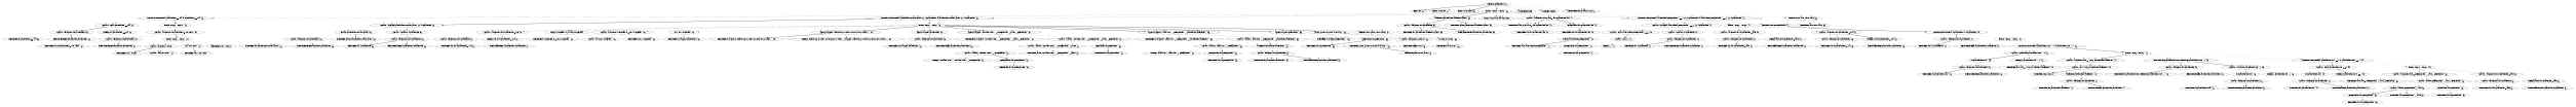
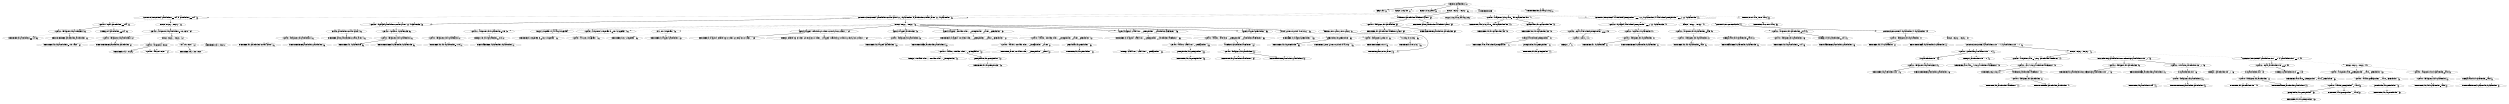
  digraph {
    edge [style=dotted]
    n1 [label=<(METHOD,replaceTokens)<SUB>421</SUB>>]
    n2 [label=<(PARAM,this)<SUB>421</SUB>>]
    n3 [label=<(PARAM,String line)<SUB>421</SUB>>]
    n4 [label=<(PARAM,String parent)<SUB>421</SUB>>]
    n5 [label=<(BLOCK,&lt;empty&gt;,&lt;empty&gt;)<SUB>422</SUB>>]
    n6 [label=<(MODIFIER,PRIVATE)>]
-   n7 [label=<(MODIFIER,VIRTUAL)>]
    n8 [label=<(METHOD_RETURN,java.lang.String)<SUB>421</SUB>>]
    n9 [label=<(CONTROL_STRUCTURE,if (passedTokens == null),if (passedTokens == null))<SUB>423</SUB>>]
    n10 [label=<(CONTROL_STRUCTURE,if (passedTokens.contains(parent) &amp;&amp; !duplicateToken),if (passedTokens.contains(parent) &amp;&amp; !duplicateToken))<SUB>426</SUB>>]
    n11 [label=<(addElement,passedTokens.addElement(parent))<SUB>439</SUB>>]
    n12 [label=<(LOCAL,String value: java.lang.String)>]
    n13 [label=<(&lt;operator&gt;.assignment,String value = this.replaceTokens(line))<SUB>440</SUB>>]
    n14 [label=<(CONTROL_STRUCTURE,if (value.indexOf(getBeginToken()) == -1 &amp;&amp; !duplicateToken),if (value.indexOf(getBeginToken()) == -1 &amp;&amp; !duplicateToken))<SUB>441</SUB>>]
    n15 [label=<(RETURN,return value;,return value;)<SUB>455</SUB>>]
    n16 [label=<(&lt;operator&gt;.equals,passedTokens == null)<SUB>423</SUB>>]
    n17 [label=<(BLOCK,&lt;empty&gt;,&lt;empty&gt;)<SUB>423</SUB>>]
    n18 [label=<(&lt;operator&gt;.logicalAnd,passedTokens.contains(parent) &amp;&amp; !duplicateToken)<SUB>426</SUB>>]
    n19 [label=<(BLOCK,&lt;empty&gt;,&lt;empty&gt;)<SUB>426</SUB>>]
    n20 [label=<(&lt;operator&gt;.fieldAccess,this.passedTokens)<SUB>439</SUB>>]
    n21 [label=<(IDENTIFIER,parent,passedTokens.addElement(parent))<SUB>439</SUB>>]
    n22 [label=<(IDENTIFIER,value,String value = this.replaceTokens(line))<SUB>440</SUB>>]
    n23 [label=<(replaceTokens,this.replaceTokens(line))<SUB>440</SUB>>]
    n24 [label=<(&lt;operator&gt;.logicalAnd,value.indexOf(getBeginToken()) == -1 &amp;&amp; !duplicateToken)<SUB>441</SUB>>]
    n25 [label=<(BLOCK,&lt;empty&gt;,&lt;empty&gt;)<SUB>441</SUB>>]
    n26 [label=<(CONTROL_STRUCTURE,else,else)<SUB>444</SUB>>]
    n27 [label=<(IDENTIFIER,value,return value;)<SUB>455</SUB>>]
    n28 [label=<(&lt;operator&gt;.fieldAccess,this.passedTokens)<SUB>423</SUB>>]
    n29 [label=<(LITERAL,null,passedTokens == null)<SUB>423</SUB>>]
    n30 [label=<(&lt;operator&gt;.assignment,this.passedTokens = new Vector())<SUB>424</SUB>>]
    n31 [label=<(IDENTIFIER,this,passedTokens == null)<SUB>423</SUB>>]
    n32 [label=<(FIELD_IDENTIFIER,passedTokens,passedTokens)<SUB>423</SUB>>]
    n33 [label=<(&lt;operator&gt;.fieldAccess,this.passedTokens)<SUB>424</SUB>>]
    n34 [label=<(BLOCK,&lt;empty&gt;,&lt;empty&gt;)<SUB>424</SUB>>]
    n35 [label=<(IDENTIFIER,this,this.passedTokens = new Vector())<SUB>424</SUB>>]
    n36 [label=<(FIELD_IDENTIFIER,passedTokens,passedTokens)<SUB>424</SUB>>]
    n37 [label=<(&lt;operator&gt;.assignment,&lt;empty&gt;)>]
    n38 [label=<(&lt;init&gt;,new Vector())<SUB>424</SUB>>]
    n39 [label=<(IDENTIFIER,$obj11,&lt;empty&gt;)>]
    n40 [label=<(IDENTIFIER,$obj11,&lt;empty&gt;)>]
    n41 [label=<(&lt;operator&gt;.alloc,new Vector())<SUB>424</SUB>>]
    n42 [label=<(IDENTIFIER,$obj11,new Vector())>]
    n43 [label=<(contains,passedTokens.contains(parent))<SUB>426</SUB>>]
    n44 [label=<(&lt;operator&gt;.logicalNot,!duplicateToken)<SUB>426</SUB>>]
    n45 [label=<(&lt;operator&gt;.assignment,this.duplicateToken = true)<SUB>427</SUB>>]
    n46 [label=<(LOCAL,StringBuffer sb: java.lang.StringBuffer)>]
    n47 [label=<(&lt;operator&gt;.assignment,StringBuffer sb = new StringBuffer())<SUB>428</SUB>>]
    n48 [label=<(&lt;init&gt;,new StringBuffer())<SUB>428</SUB>>]
    n49 [label=<(append,sb.append(&quot;Inifinite loop in tokens. Currently known tokens : &quot;))<SUB>429</SUB>>]
    n50 [label=<(append,sb.append(passedTokens))<SUB>430</SUB>>]
    n51 [label=<(append,sb.append(&quot;\nProblem token : &quot; + getBeginToken() + parent + getEndToken()))<SUB>431</SUB>>]
    n52 [label=<(append,sb.append(&quot; called from &quot; + getBeginToken() + passedTokens.lastElement()))<SUB>433</SUB>>]
    n53 [label=<(append,sb.append(getEndToken()))<SUB>435</SUB>>]
    n54 [label=<(println,System.out.println(sb.toString()))<SUB>436</SUB>>]
    n55 [label=<(RETURN,return parent;,return parent;)<SUB>437</SUB>>]
    n56 [label=<(&lt;operator&gt;.fieldAccess,this.passedTokens)<SUB>426</SUB>>]
    n57 [label=<(IDENTIFIER,parent,passedTokens.contains(parent))<SUB>426</SUB>>]
    n58 [label=<(&lt;operator&gt;.fieldAccess,this.duplicateToken)<SUB>426</SUB>>]
    n59 [label=<(IDENTIFIER,this,passedTokens.contains(parent))<SUB>426</SUB>>]
    n60 [label=<(FIELD_IDENTIFIER,passedTokens,passedTokens)<SUB>426</SUB>>]
    n61 [label=<(IDENTIFIER,this,!duplicateToken)<SUB>426</SUB>>]
    n62 [label=<(FIELD_IDENTIFIER,duplicateToken,duplicateToken)<SUB>426</SUB>>]
    n63 [label=<(&lt;operator&gt;.fieldAccess,this.duplicateToken)<SUB>427</SUB>>]
    n64 [label=<(LITERAL,true,this.duplicateToken = true)<SUB>427</SUB>>]
    n65 [label=<(IDENTIFIER,sb,StringBuffer sb = new StringBuffer())<SUB>428</SUB>>]
    n66 [label=<(&lt;operator&gt;.alloc,new StringBuffer())<SUB>428</SUB>>]
    n67 [label=<(IDENTIFIER,sb,new StringBuffer())<SUB>428</SUB>>]
    n68 [label=<(IDENTIFIER,sb,sb.append(passedTokens))<SUB>430</SUB>>]
    n69 [label=<(IDENTIFIER,sb,sb.append(&quot;Inifinite loop in tokens. Currently known tokens : &quot;))<SUB>429</SUB>>]
    n70 [label=<(LITERAL,&quot;Inifinite loop in tokens. Currently known tokens : &quot;,sb.append(&quot;Inifinite loop in tokens. Currently known tokens : &quot;))<SUB>429</SUB>>]
    n71 [label=<(&lt;operator&gt;.fieldAccess,this.passedTokens)<SUB>430</SUB>>]
    n72 [label=<(IDENTIFIER,sb,sb.append(&quot;\nProblem token : &quot; + getBeginToken() + parent + getEndToken()))<SUB>431</SUB>>]
    n73 [label=<(&lt;operator&gt;.addition,&quot;\nProblem token : &quot; + getBeginToken() + parent + getEndToken())<SUB>431</SUB>>]
    n74 [label=<(IDENTIFIER,sb,sb.append(&quot; called from &quot; + getBeginToken() + passedTokens.lastElement()))<SUB>433</SUB>>]
    n75 [label=<(&lt;operator&gt;.addition,&quot; called from &quot; + getBeginToken() + passedTokens.lastElement())<SUB>433</SUB>>]
    n76 [label=<(IDENTIFIER,sb,sb.append(getEndToken()))<SUB>435</SUB>>]
    n77 [label=<(getEndToken,this.getEndToken())<SUB>435</SUB>>]
    n78 [label=<(&lt;operator&gt;.fieldAccess,System.out)<SUB>436</SUB>>]
    n79 [label=<(toString,sb.toString())<SUB>436</SUB>>]
    n80 [label=<(IDENTIFIER,parent,return parent;)<SUB>437</SUB>>]
    n81 [label=<(IDENTIFIER,this,this.duplicateToken = true)<SUB>427</SUB>>]
    n82 [label=<(FIELD_IDENTIFIER,duplicateToken,duplicateToken)<SUB>427</SUB>>]
    n83 [label=<(IDENTIFIER,this,sb.append(passedTokens))<SUB>430</SUB>>]
    n84 [label=<(FIELD_IDENTIFIER,passedTokens,passedTokens)<SUB>430</SUB>>]
    n85 [label=<(&lt;operator&gt;.addition,&quot;\nProblem token : &quot; + getBeginToken() + parent)<SUB>431</SUB>>]
    n86 [label=<(getEndToken,this.getEndToken())<SUB>432</SUB>>]
    n87 [label=<(&lt;operator&gt;.addition,&quot;\nProblem token : &quot; + getBeginToken())<SUB>431</SUB>>]
    n88 [label=<(IDENTIFIER,parent,&quot;\nProblem token : &quot; + getBeginToken() + parent)<SUB>431</SUB>>]
    n89 [label=<(IDENTIFIER,this,this.getEndToken())<SUB>432</SUB>>]
    n90 [label=<(LITERAL,&quot;\nProblem token : &quot;,&quot;\nProblem token : &quot; + getBeginToken())<SUB>431</SUB>>]
    n91 [label=<(getBeginToken,this.getBeginToken())<SUB>431</SUB>>]
    n92 [label=<(IDENTIFIER,this,this.getBeginToken())<SUB>431</SUB>>]
    n93 [label=<(&lt;operator&gt;.addition,&quot; called from &quot; + getBeginToken())<SUB>433</SUB>>]
    n94 [label=<(lastElement,passedTokens.lastElement())<SUB>434</SUB>>]
    n95 [label=<(LITERAL,&quot; called from &quot;,&quot; called from &quot; + getBeginToken())<SUB>433</SUB>>]
    n96 [label=<(getBeginToken,this.getBeginToken())<SUB>433</SUB>>]
    n97 [label=<(&lt;operator&gt;.fieldAccess,this.passedTokens)<SUB>434</SUB>>]
    n98 [label=<(IDENTIFIER,this,this.getBeginToken())<SUB>433</SUB>>]
    n99 [label=<(IDENTIFIER,this,passedTokens.lastElement())<SUB>434</SUB>>]
    n100 [label=<(FIELD_IDENTIFIER,passedTokens,passedTokens)<SUB>434</SUB>>]
    n101 [label=<(IDENTIFIER,this,this.getEndToken())<SUB>435</SUB>>]
    n102 [label=<(IDENTIFIER,System,System.out.println(sb.toString()))<SUB>436</SUB>>]
    n103 [label=<(FIELD_IDENTIFIER,out,out)<SUB>436</SUB>>]
    n104 [label=<(IDENTIFIER,sb,sb.toString())<SUB>436</SUB>>]
    n105 [label=<(IDENTIFIER,this,passedTokens.addElement(parent))<SUB>439</SUB>>]
    n106 [label=<(FIELD_IDENTIFIER,passedTokens,passedTokens)<SUB>439</SUB>>]
    n107 [label=<(IDENTIFIER,this,this.replaceTokens(line))<SUB>440</SUB>>]
    n108 [label=<(IDENTIFIER,line,this.replaceTokens(line))<SUB>440</SUB>>]
    n109 [label=<(&lt;operator&gt;.equals,value.indexOf(getBeginToken()) == -1)<SUB>441</SUB>>]
    n110 [label=<(&lt;operator&gt;.logicalNot,!duplicateToken)<SUB>441</SUB>>]
    n111 [label=<(&lt;operator&gt;.assignment,this.duplicateToken = false)<SUB>442</SUB>>]
    n112 [label=<(&lt;operator&gt;.assignment,this.passedTokens = null)<SUB>443</SUB>>]
    n113 [label=<(CONTROL_STRUCTURE,if (duplicateToken),if (duplicateToken))<SUB>444</SUB>>]
    n114 [label=<(indexOf,value.indexOf(getBeginToken()))<SUB>441</SUB>>]
    n115 [label=<(&lt;operator&gt;.minus,-1)<SUB>441</SUB>>]
    n116 [label=<(&lt;operator&gt;.fieldAccess,this.duplicateToken)<SUB>441</SUB>>]
    n117 [label=<(IDENTIFIER,value,value.indexOf(getBeginToken()))<SUB>441</SUB>>]
    n118 [label=<(getBeginToken,this.getBeginToken())<SUB>441</SUB>>]
    n119 [label=<(LITERAL,1,-1)<SUB>441</SUB>>]
    n120 [label=<(IDENTIFIER,this,this.getBeginToken())<SUB>441</SUB>>]
    n121 [label=<(IDENTIFIER,this,!duplicateToken)<SUB>441</SUB>>]
    n122 [label=<(FIELD_IDENTIFIER,duplicateToken,duplicateToken)<SUB>441</SUB>>]
    n123 [label=<(&lt;operator&gt;.fieldAccess,this.duplicateToken)<SUB>442</SUB>>]
    n124 [label=<(LITERAL,false,this.duplicateToken = false)<SUB>442</SUB>>]
    n125 [label=<(&lt;operator&gt;.fieldAccess,this.passedTokens)<SUB>443</SUB>>]
    n126 [label=<(LITERAL,null,this.passedTokens = null)<SUB>443</SUB>>]
    n127 [label=<(IDENTIFIER,this,this.duplicateToken = false)<SUB>442</SUB>>]
    n128 [label=<(FIELD_IDENTIFIER,duplicateToken,duplicateToken)<SUB>442</SUB>>]
    n129 [label=<(IDENTIFIER,this,this.passedTokens = null)<SUB>443</SUB>>]
    n130 [label=<(FIELD_IDENTIFIER,passedTokens,passedTokens)<SUB>443</SUB>>]
    n131 [label=<(&lt;operator&gt;.fieldAccess,this.duplicateToken)<SUB>444</SUB>>]
    n132 [label=<(BLOCK,&lt;empty&gt;,&lt;empty&gt;)<SUB>444</SUB>>]
    n133 [label=<(IDENTIFIER,this,if (duplicateToken))<SUB>444</SUB>>]
    n134 [label=<(FIELD_IDENTIFIER,duplicateToken,duplicateToken)<SUB>444</SUB>>]
    n135 [label=<(CONTROL_STRUCTURE,if (passedTokens.size() &gt; 0),if (passedTokens.size() &gt; 0))<SUB>446</SUB>>]
    n136 [label=<(&lt;operator&gt;.greaterThan,passedTokens.size() &gt; 0)<SUB>446</SUB>>]
    n137 [label=<(BLOCK,&lt;empty&gt;,&lt;empty&gt;)<SUB>446</SUB>>]
    n138 [label=<(size,passedTokens.size())<SUB>446</SUB>>]
    n139 [label=<(LITERAL,0,passedTokens.size() &gt; 0)<SUB>446</SUB>>]
    n140 [label=<(&lt;operator&gt;.assignment,value = (String) passedTokens.lastElement())<SUB>447</SUB>>]
    n141 [label=<(removeElementAt,passedTokens.removeElementAt(passedTokens.size() - 1))<SUB>448</SUB>>]
    n142 [label=<(CONTROL_STRUCTURE,if (passedTokens.size() == 0),if (passedTokens.size() == 0))<SUB>449</SUB>>]
    n143 [label=<(&lt;operator&gt;.fieldAccess,this.passedTokens)<SUB>446</SUB>>]
    n144 [label=<(IDENTIFIER,this,passedTokens.size())<SUB>446</SUB>>]
    n145 [label=<(FIELD_IDENTIFIER,passedTokens,passedTokens)<SUB>446</SUB>>]
    n146 [label=<(IDENTIFIER,value,value = (String) passedTokens.lastElement())<SUB>447</SUB>>]
    n147 [label=<(&lt;operator&gt;.cast,(String) passedTokens.lastElement())<SUB>447</SUB>>]
    n148 [label=<(&lt;operator&gt;.fieldAccess,this.passedTokens)<SUB>448</SUB>>]
    n149 [label=<(&lt;operator&gt;.subtraction,passedTokens.size() - 1)<SUB>448</SUB>>]
    n150 [label=<(&lt;operator&gt;.equals,passedTokens.size() == 0)<SUB>449</SUB>>]
    n151 [label=<(BLOCK,&lt;empty&gt;,&lt;empty&gt;)<SUB>449</SUB>>]
    n152 [label=<(TYPE_REF,String,String)<SUB>447</SUB>>]
    n153 [label=<(lastElement,passedTokens.lastElement())<SUB>447</SUB>>]
    n154 [label=<(&lt;operator&gt;.fieldAccess,this.passedTokens)<SUB>447</SUB>>]
    n155 [label=<(IDENTIFIER,this,passedTokens.lastElement())<SUB>447</SUB>>]
    n156 [label=<(FIELD_IDENTIFIER,passedTokens,passedTokens)<SUB>447</SUB>>]
    n157 [label=<(IDENTIFIER,this,passedTokens.removeElementAt(passedTokens.size() - 1))<SUB>448</SUB>>]
    n158 [label=<(FIELD_IDENTIFIER,passedTokens,passedTokens)<SUB>448</SUB>>]
    n159 [label=<(size,passedTokens.size())<SUB>448</SUB>>]
    n160 [label=<(LITERAL,1,passedTokens.size() - 1)<SUB>448</SUB>>]
    n161 [label=<(&lt;operator&gt;.fieldAccess,this.passedTokens)<SUB>448</SUB>>]
    n162 [label=<(IDENTIFIER,this,passedTokens.size())<SUB>448</SUB>>]
    n163 [label=<(FIELD_IDENTIFIER,passedTokens,passedTokens)<SUB>448</SUB>>]
    n164 [label=<(size,passedTokens.size())<SUB>449</SUB>>]
    n165 [label=<(LITERAL,0,passedTokens.size() == 0)<SUB>449</SUB>>]
    n166 [label=<(&lt;operator&gt;.assignment,value = getBeginToken() + value + getEndToken())<SUB>450</SUB>>]
    n167 [label=<(&lt;operator&gt;.assignment,this.duplicateToken = false)<SUB>451</SUB>>]
    n168 [label=<(&lt;operator&gt;.fieldAccess,this.passedTokens)<SUB>449</SUB>>]
    n169 [label=<(IDENTIFIER,this,passedTokens.size())<SUB>449</SUB>>]
    n170 [label=<(FIELD_IDENTIFIER,passedTokens,passedTokens)<SUB>449</SUB>>]
    n171 [label=<(IDENTIFIER,value,value = getBeginToken() + value + getEndToken())<SUB>450</SUB>>]
    n172 [label=<(&lt;operator&gt;.addition,getBeginToken() + value + getEndToken())<SUB>450</SUB>>]
    n173 [label=<(&lt;operator&gt;.fieldAccess,this.duplicateToken)<SUB>451</SUB>>]
    n174 [label=<(LITERAL,false,this.duplicateToken = false)<SUB>451</SUB>>]
    n175 [label=<(&lt;operator&gt;.addition,getBeginToken() + value)<SUB>450</SUB>>]
    n176 [label=<(getEndToken,this.getEndToken())<SUB>450</SUB>>]
    n177 [label=<(getBeginToken,this.getBeginToken())<SUB>450</SUB>>]
    n178 [label=<(IDENTIFIER,value,getBeginToken() + value)<SUB>450</SUB>>]
    n179 [label=<(IDENTIFIER,this,this.getEndToken())<SUB>450</SUB>>]
    n180 [label=<(IDENTIFIER,this,this.getBeginToken())<SUB>450</SUB>>]
    n181 [label=<(IDENTIFIER,this,this.duplicateToken = false)<SUB>451</SUB>>]
    n182 [label=<(FIELD_IDENTIFIER,duplicateToken,duplicateToken)<SUB>451</SUB>>]
    n1 -> n2 [style=bold]
    n1 -> n3
    n1 -> n4 [style=bold]
    n1 -> n5 [style=bold]
    n1 -> n6 [style=dashed]
-   n1 -> n7
    n1 -> n8
    n5 -> n9 [style=dashed]
    n5 -> n10 [style=dashed]
    n5 -> n11 [style=bold]
    n5 -> n12 [style=dashed]
    n5 -> n13
    n5 -> n14 [style=dashed]
    n5 -> n15
    n9 -> n16
    n9 -> n17 [style=bold]
    n10 -> n18 [style=bold]
    n10 -> n19 [style=bold]
    n11 -> n20 [style=bold]
    n11 -> n21 [style=bold]
    n13 -> n22 [style=bold]
    n13 -> n23 [style=bold]
    n14 -> n24 [style=dashed]
    n14 -> n25
    n14 -> n26
    n15 -> n27
    n16 -> n28 [style=bold]
    n16 -> n29
    n17 -> n30
    n18 -> n43 [style=dashed]
    n18 -> n44
    n19 -> n45 [style=dashed]
    n19 -> n46 [style=dashed]
    n19 -> n47
    n19 -> n48
    n19 -> n49 [style=bold]
    n19 -> n50 [style=dashed]
    n19 -> n51 [style=bold]
    n19 -> n52 [style=bold]
    n19 -> n53 [style=bold]
    n19 -> n54 [style=bold]
    n19 -> n55
    n20 -> n105 [style=bold]
    n20 -> n106 [style=bold]
    n23 -> n107 [style=dashed]
    n23 -> n108 [style=bold]
    n24 -> n109 [style=dashed]
    n24 -> n110
    n25 -> n111 [style=dashed]
    n25 -> n112
    n26 -> n113 [style=bold]
    n28 -> n31 [style=dashed]
    n28 -> n32 [style=bold]
    n30 -> n33 [style=dashed]
    n30 -> n34 [style=bold]
    n33 -> n35 [style=dashed]
    n33 -> n36 [style=bold]
    n34 -> n37 [style=dashed]
    n34 -> n38 [style=dashed]
    n34 -> n39
    n37 -> n40 [style=bold]
    n37 -> n41
    n38 -> n42 [style=bold]
    n43 -> n56
    n43 -> n57 [style=bold]
    n44 -> n58
    n45 -> n63
    n45 -> n64 [style=dashed]
    n47 -> n65 [style=dashed]
    n47 -> n66
    n48 -> n67
    n48 -> n68
    n49 -> n69 [style=bold]
    n49 -> n70 [style=dashed]
    n50 -> n71 [style=dashed]
    n51 -> n72 [style=dashed]
    n51 -> n73
    n52 -> n74
    n52 -> n75 [style=dashed]
    n53 -> n76
    n53 -> n77
    n54 -> n78 [style=dashed]
    n54 -> n79 [style=dashed]
-   n102 -> n80 [style=bold]
+   n55 -> n80 [style=bold]
    n56 -> n59
    n56 -> n60 [style=dashed]
    n58 -> n61 [style=bold]
    n58 -> n62 [style=bold]
    n63 -> n81
    n63 -> n82
    n71 -> n83
    n71 -> n84
    n73 -> n85
    n73 -> n86 [style=dashed]
    n75 -> n93
    n75 -> n94 [style=bold]
    n77 -> n101 [style=bold]
    n78 -> n102 [style=dashed]
    n78 -> n103 [style=dashed]
    n79 -> n104 [style=bold]
    n85 -> n87
    n85 -> n88
    n86 -> n89 [style=bold]
    n87 -> n90 [style=dashed]
    n87 -> n91 [style=bold]
    n91 -> n92 [style=dashed]
    n93 -> n95
    n93 -> n96 [style=bold]
    n94 -> n97 [style=dashed]
    n96 -> n98 [style=dashed]
    n97 -> n99
    n97 -> n100 [style=bold]
    n109 -> n114
    n109 -> n115 [style=bold]
    n110 -> n116 [style=dashed]
    n111 -> n123 [style=dashed]
    n111 -> n124
    n112 -> n125 [style=dashed]
    n112 -> n126 [style=bold]
    n113 -> n131 [style=bold]
    n113 -> n132
    n114 -> n117 [style=bold]
    n114 -> n118
    n115 -> n119
    n116 -> n121 [style=bold]
    n116 -> n122 [style=dashed]
    n118 -> n120 [style=dashed]
    n123 -> n127 [style=bold]
    n123 -> n128
    n125 -> n129 [style=dashed]
    n125 -> n130
    n131 -> n133 [style=bold]
    n131 -> n134
    n132 -> n135 [style=dashed]
    n135 -> n136
    n135 -> n137 [style=bold]
    n136 -> n138 [style=bold]
    n136 -> n139 [style=dashed]
    n137 -> n140 [style=bold]
    n137 -> n141
    n137 -> n142
    n138 -> n143 [style=dashed]
    n140 -> n146
    n140 -> n147
    n141 -> n148 [style=bold]
    n141 -> n149 [style=bold]
    n142 -> n150 [style=bold]
    n142 -> n151
    n143 -> n144 [style=bold]
    n143 -> n145
    n147 -> n152 [style=bold]
    n147 -> n153 [style=dashed]
    n148 -> n157 [style=bold]
    n148 -> n158
    n149 -> n159
    n149 -> n160 [style=dashed]
    n150 -> n164
    n150 -> n165 [style=bold]
    n151 -> n166
    n151 -> n167 [style=dashed]
    n153 -> n154 [style=bold]
    n154 -> n155 [style=dashed]
    n154 -> n156 [style=bold]
    n159 -> n161
    n161 -> n162
    n161 -> n163 [style=bold]
    n164 -> n168
    n166 -> n171
    n166 -> n172 [style=dashed]
    n167 -> n173
    n167 -> n174
    n168 -> n169
    n168 -> n170 [style=bold]
    n172 -> n175
    n172 -> n176 [style=dashed]
    n173 -> n181 [style=dashed]
    n173 -> n182
    n175 -> n177 [style=bold]
    n175 -> n178 [style=bold]
    n176 -> n179
    n177 -> n180
  }
